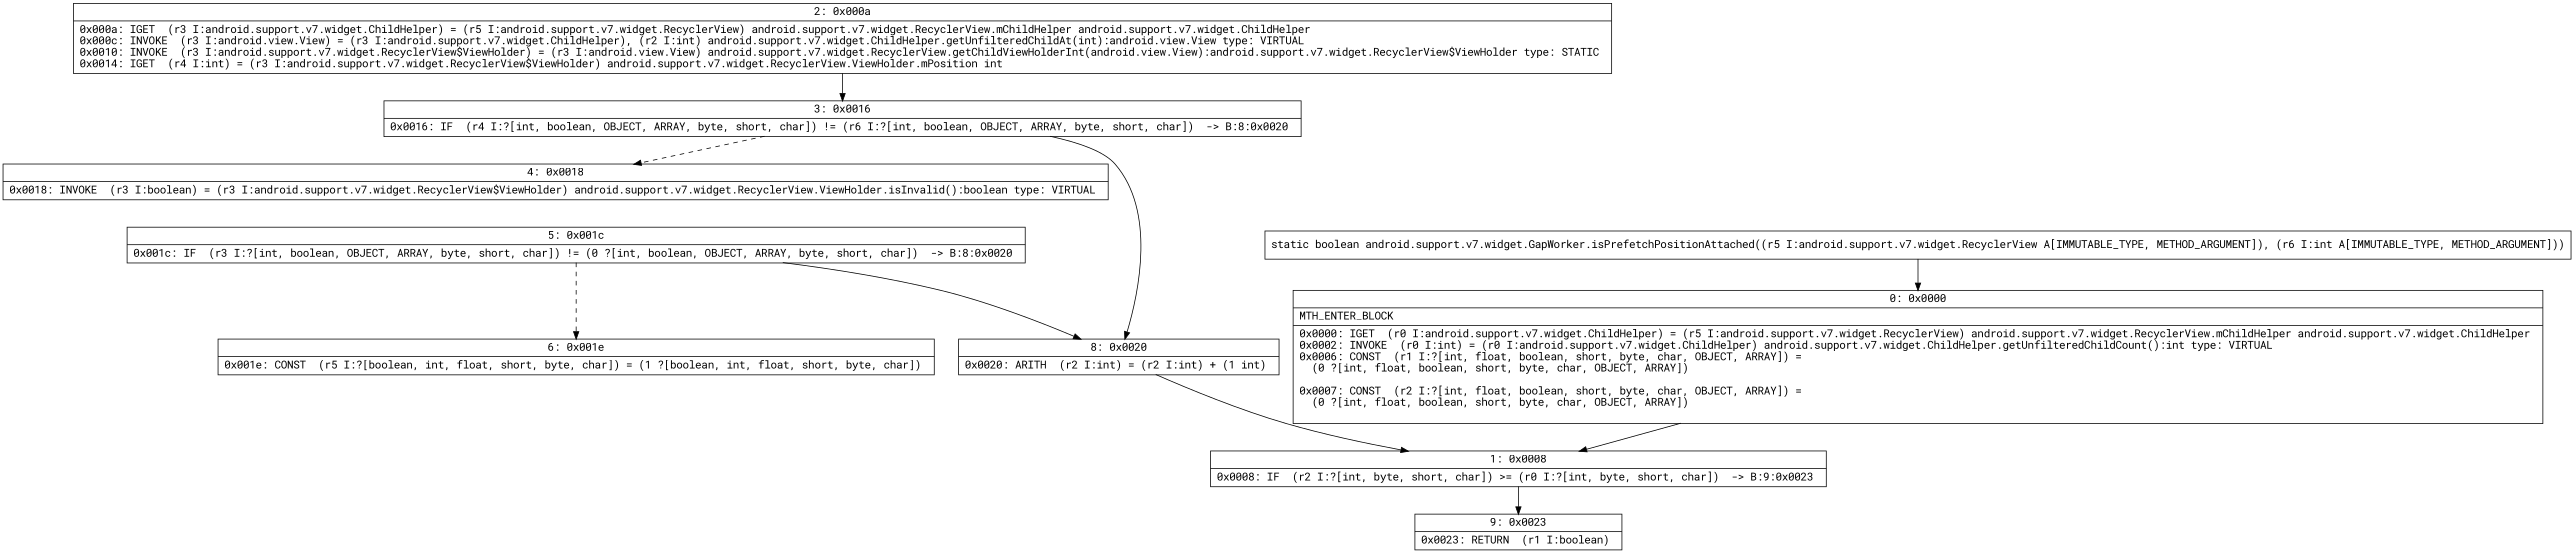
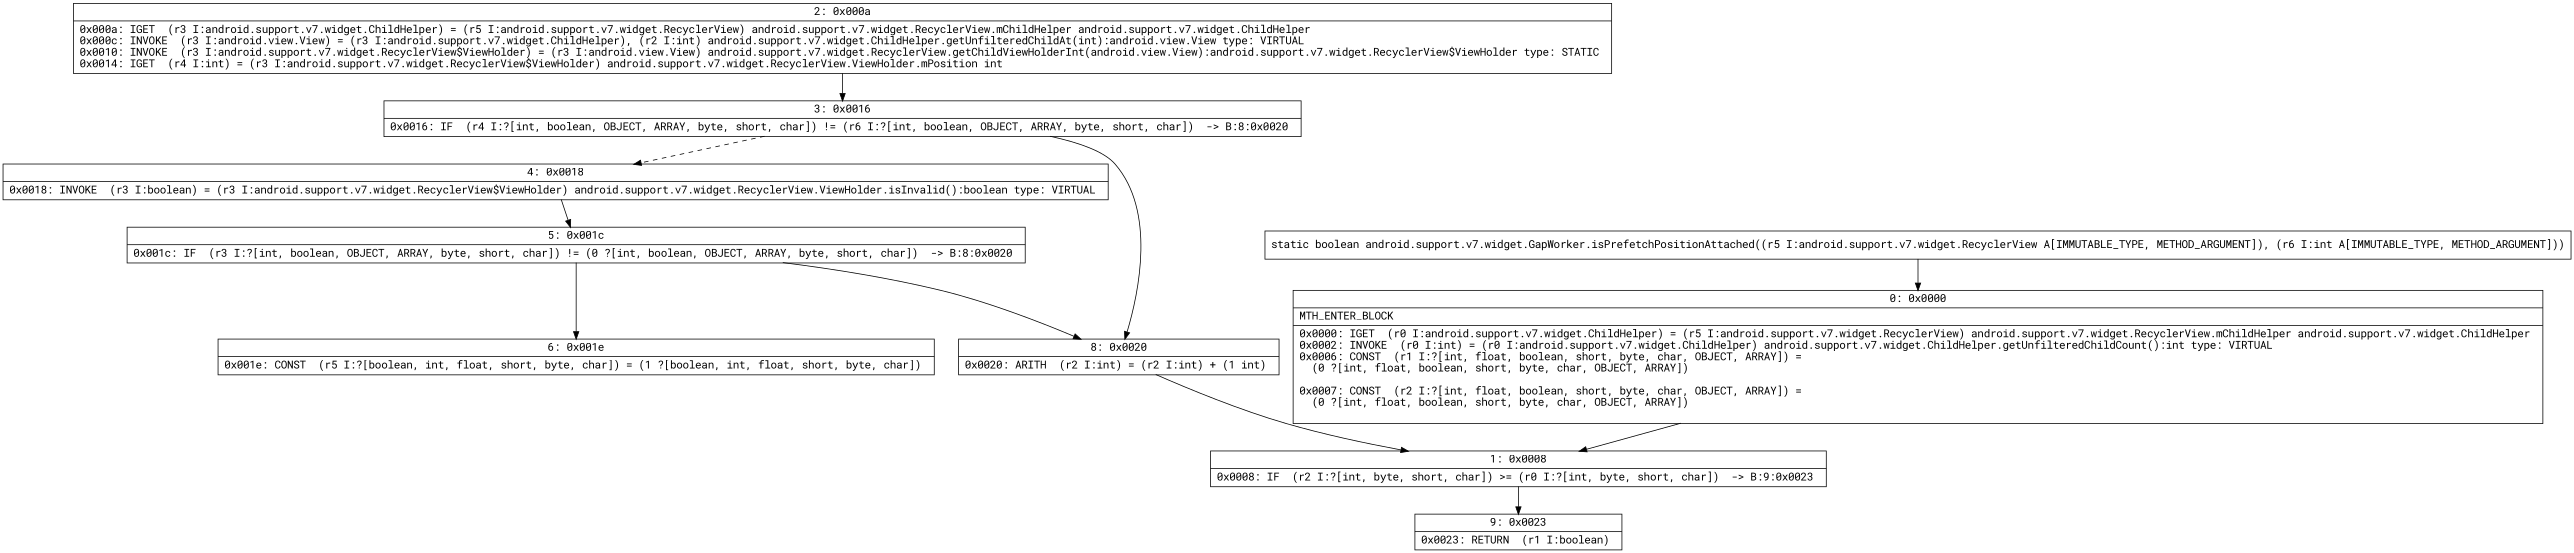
  digraph {
    fontname="Roboto Mono"
    node [fontname="Roboto Mono" shape=record]
    edge [fontname="Roboto Mono"]
    n1 [label="{0\:\ 0x0000|MTH_ENTER_BLOCK\l|0x0000: IGET  (r0 I:android.support.v7.widget.ChildHelper) = (r5 I:android.support.v7.widget.RecyclerView) android.support.v7.widget.RecyclerView.mChildHelper android.support.v7.widget.ChildHelper \l0x0002: INVOKE  (r0 I:int) = (r0 I:android.support.v7.widget.ChildHelper) android.support.v7.widget.ChildHelper.getUnfilteredChildCount():int type: VIRTUAL \l0x0006: CONST  (r1 I:?[int, float, boolean, short, byte, char, OBJECT, ARRAY]) = \l  (0 ?[int, float, boolean, short, byte, char, OBJECT, ARRAY])\l \l0x0007: CONST  (r2 I:?[int, float, boolean, short, byte, char, OBJECT, ARRAY]) = \l  (0 ?[int, float, boolean, short, byte, char, OBJECT, ARRAY])\l \l}"]
    n2 [label="{1\:\ 0x0008|0x0008: IF  (r2 I:?[int, byte, short, char]) \>= (r0 I:?[int, byte, short, char])  \-\> B:9:0x0023 \l}"]
    n3 [label="{9\:\ 0x0023|0x0023: RETURN  (r1 I:boolean) \l}"]
    n4 [label="{2\:\ 0x000a|0x000a: IGET  (r3 I:android.support.v7.widget.ChildHelper) = (r5 I:android.support.v7.widget.RecyclerView) android.support.v7.widget.RecyclerView.mChildHelper android.support.v7.widget.ChildHelper \l0x000c: INVOKE  (r3 I:android.view.View) = (r3 I:android.support.v7.widget.ChildHelper), (r2 I:int) android.support.v7.widget.ChildHelper.getUnfilteredChildAt(int):android.view.View type: VIRTUAL \l0x0010: INVOKE  (r3 I:android.support.v7.widget.RecyclerView$ViewHolder) = (r3 I:android.view.View) android.support.v7.widget.RecyclerView.getChildViewHolderInt(android.view.View):android.support.v7.widget.RecyclerView$ViewHolder type: STATIC \l0x0014: IGET  (r4 I:int) = (r3 I:android.support.v7.widget.RecyclerView$ViewHolder) android.support.v7.widget.RecyclerView.ViewHolder.mPosition int \l}"]
    n5 [label="{3\:\ 0x0016|0x0016: IF  (r4 I:?[int, boolean, OBJECT, ARRAY, byte, short, char]) != (r6 I:?[int, boolean, OBJECT, ARRAY, byte, short, char])  \-\> B:8:0x0020 \l}"]
    n6 [label="{4\:\ 0x0018|0x0018: INVOKE  (r3 I:boolean) = (r3 I:android.support.v7.widget.RecyclerView$ViewHolder) android.support.v7.widget.RecyclerView.ViewHolder.isInvalid():boolean type: VIRTUAL \l}"]
    n7 [label="{8\:\ 0x0020|0x0020: ARITH  (r2 I:int) = (r2 I:int) + (1 int) \l}"]
    n8 [label="{5\:\ 0x001c|0x001c: IF  (r3 I:?[int, boolean, OBJECT, ARRAY, byte, short, char]) != (0 ?[int, boolean, OBJECT, ARRAY, byte, short, char])  \-\> B:8:0x0020 \l}"]
    n9 [label="{6\:\ 0x001e|0x001e: CONST  (r5 I:?[boolean, int, float, short, byte, char]) = (1 ?[boolean, int, float, short, byte, char]) \l}"]
    n10 [label="{static boolean android.support.v7.widget.GapWorker.isPrefetchPositionAttached((r5 I:android.support.v7.widget.RecyclerView A[IMMUTABLE_TYPE, METHOD_ARGUMENT]), (r6 I:int A[IMMUTABLE_TYPE, METHOD_ARGUMENT])) }"]
    n1 -> n2
    n2 -> n3
    n4 -> n5
    n5 -> n6 [style=dashed]
    n5 -> n7
+   n6 -> n8
    n7 -> n2
    n8 -> n7
-   n8 -> n9 [style=dashed]
+   n8 -> n9 [style=solid]
    n10 -> n1
  }
